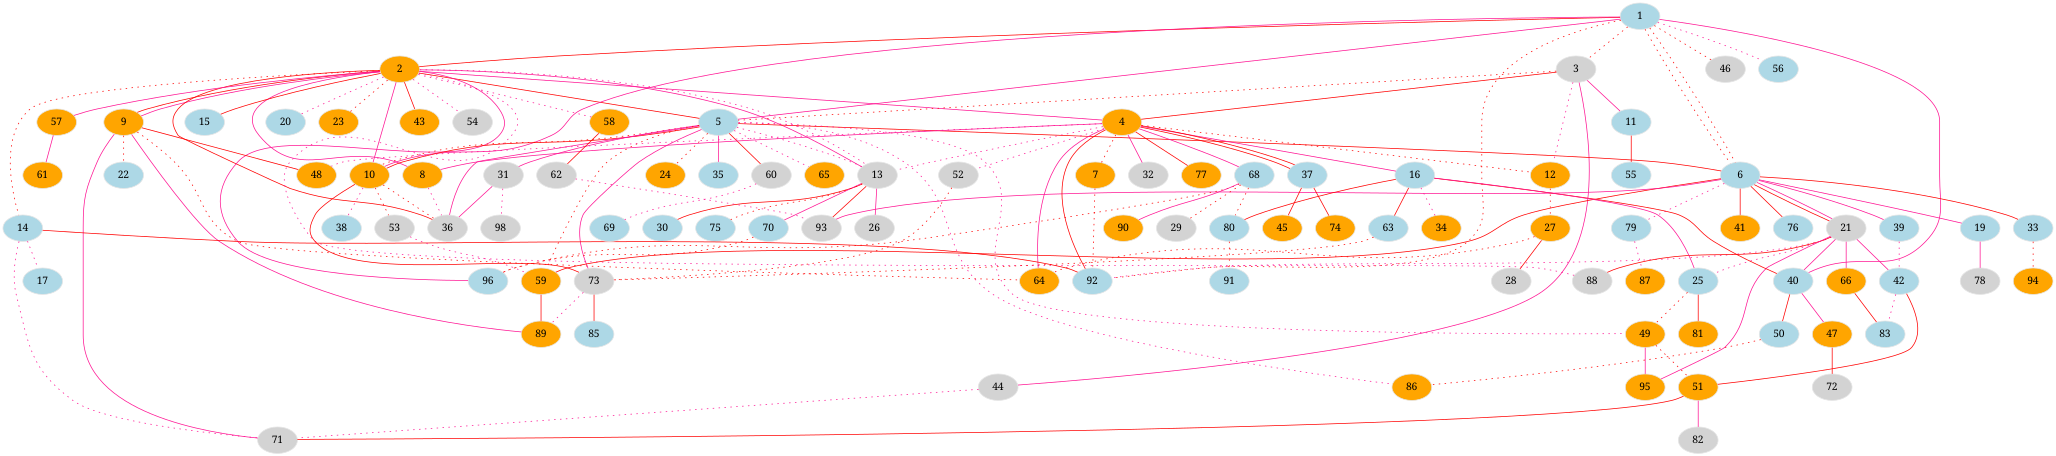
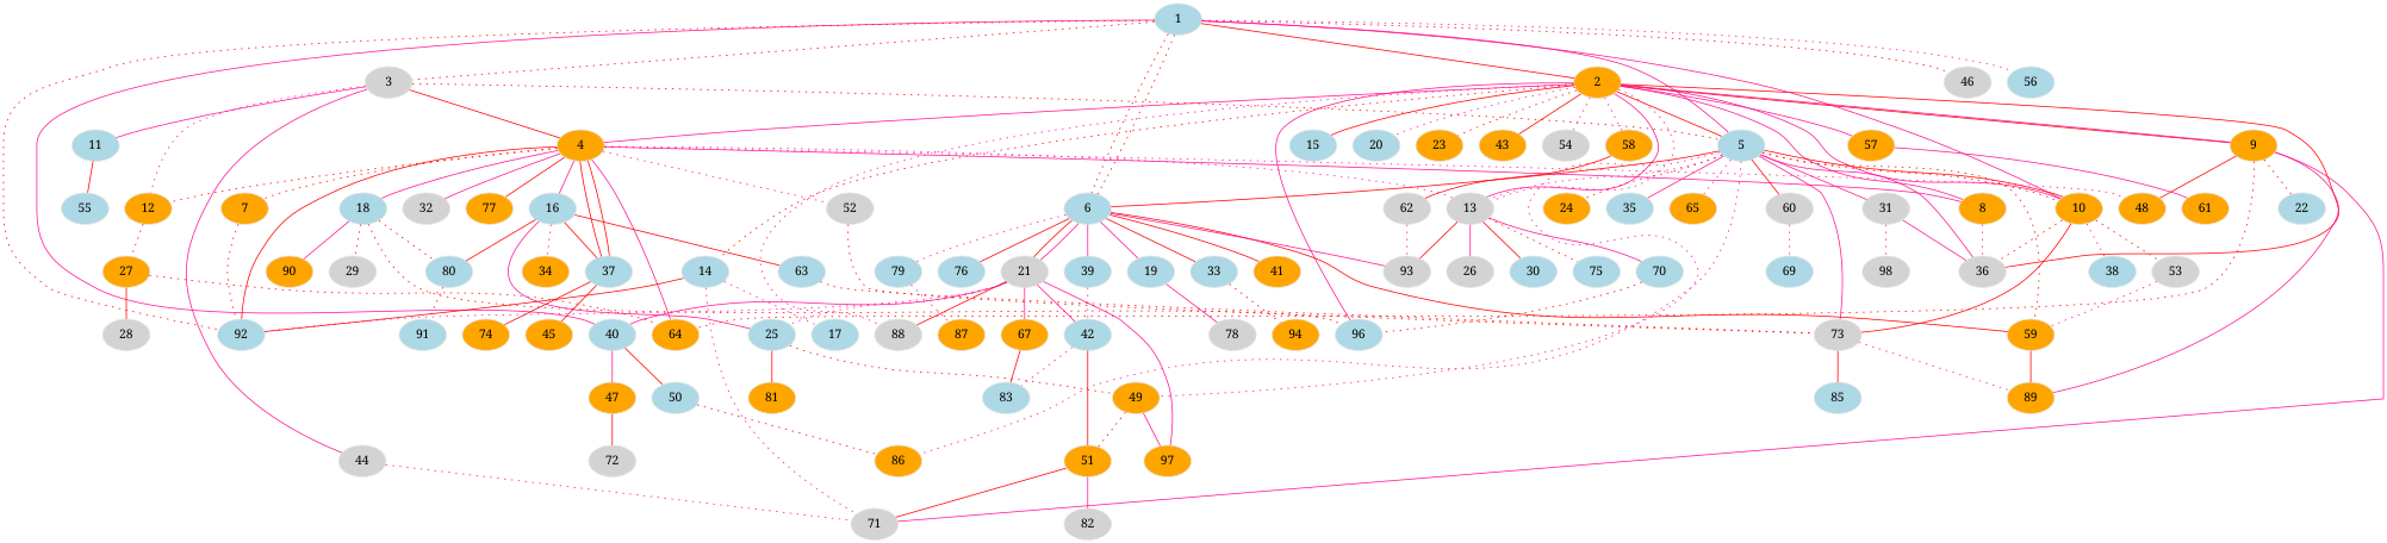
  graph {
    fontname="Noto Serif"
    node [color=gray90 fillcolor=lightblue fontname="Noto Serif" style=filled]
    edge [color=red fontname="Noto Serif" style=solid]
    2 [fillcolor=orange]
    1
    3 [fillcolor=lightgrey]
    5
    6
    10 [fillcolor=orange]
    40
    46 [fillcolor=lightgrey]
    56
    92
    4 [fillcolor=orange]
    8 [fillcolor=orange]
    9 [fillcolor=orange]
    13 [fillcolor=lightgrey]
    14
    15
    20
    23 [fillcolor=orange]
    36 [fillcolor=lightgrey]
    43 [fillcolor=orange]
    54 [fillcolor=lightgrey]
    57 [fillcolor=orange]
    58 [fillcolor=orange]
    88 [fillcolor=lightgrey]
    96
    11
    12 [fillcolor=orange]
    44 [fillcolor=lightgrey]
    24 [fillcolor=orange]
    31 [fillcolor=lightgrey]
    35
    49 [fillcolor=orange]
    59 [fillcolor=orange]
    60 [fillcolor=lightgrey]
    65 [fillcolor=orange]
    73 [fillcolor=lightgrey]
    86 [fillcolor=orange]
    19
    21 [fillcolor=lightgrey]
    33
    39
    41 [fillcolor=orange]
    76
    79
    93 [fillcolor=lightgrey]
    38
    53 [fillcolor=lightgrey]
    47 [fillcolor=orange]
    50
    7 [fillcolor=orange]
    16
-   18 [label=68]
+   18
    32 [fillcolor=lightgrey]
    37
    48 [fillcolor=orange]
    52 [fillcolor=lightgrey]
    64 [fillcolor=orange]
    77 [fillcolor=orange]
    22
    71 [fillcolor=lightgrey]
    89 [fillcolor=orange]
    26 [fillcolor=lightgrey]
    30
    70
    75
    17
    61 [fillcolor=orange]
    62 [fillcolor=lightgrey]
    55
    27 [fillcolor=orange]
    25
    34 [fillcolor=orange]
    63
    80
    29 [fillcolor=lightgrey]
    90 [fillcolor=orange]
    45 [fillcolor=orange]
    74 [fillcolor=orange]
    n79 [fillcolor=lightgrey label=98]
-   95 [fillcolor=orange]
+   95 [fillcolor=orange label=97]
    51 [fillcolor=orange]
    69
    85
    78 [fillcolor=lightgrey]
    42
-   66 [fillcolor=orange]
+   66 [fillcolor=orange label=67]
    94 [fillcolor=orange]
    87 [fillcolor=orange]
    28 [fillcolor=lightgrey]
    81 [fillcolor=orange]
    91
    83
    72 [fillcolor=lightgrey]
    82 [fillcolor=lightgrey]
    2 -- 5
    2 -- 10 [color=deeppink]
    2 -- 4 [color=deeppink]
    2 -- 8 [color=deeppink]
    2 -- 9
    2 -- 9 [color=deeppink]
    2 -- 13 [color=deeppink]
    2 -- 13 [color=deeppink style=dotted]
    2 -- 14 [style=dotted]
    2 -- 15
    2 -- 20 [color=deeppink style=dotted]
    2 -- 23 [style=dotted]
    2 -- 36
    2 -- 43
    2 -- 54 [color=deeppink style=dotted]
    2 -- 57 [color=deeppink]
    2 -- 58 [color=deeppink style=dotted]
    2 -- 88 [color=deeppink style=dotted]
    2 -- 96 [color=deeppink]
    1 -- 2
    1 -- 3 [style=dotted]
    1 -- 5 [color=deeppink]
    1 -- 6 [style=dotted]
    1 -- 6 [style=dotted]
    1 -- 10 [color=deeppink]
    1 -- 40 [color=deeppink]
    1 -- 46 [style=dotted]
    1 -- 56 [color=deeppink style=dotted]
    1 -- 92 [style=dotted]
    3 -- 5 [style=dotted]
    3 -- 4
    3 -- 11 [color=deeppink]
    3 -- 12 [color=deeppink style=dotted]
    3 -- 44 [color=deeppink]
    5 -- 6
    5 -- 10 [style=dotted]
    5 -- 10
    5 -- 13 [color=deeppink style=dotted]
    5 -- 36 [color=deeppink]
    5 -- 24 [style=dotted]
    5 -- 31 [color=deeppink]
    5 -- 35 [color=deeppink]
    5 -- 49 [color=deeppink style=dotted]
    5 -- 59 [style=dotted]
    5 -- 60
    5 -- 65 [color=deeppink style=dotted]
    5 -- 73 [color=deeppink]
    5 -- 86 [color=deeppink style=dotted]
    6 -- 59
    6 -- 19 [color=deeppink]
    6 -- 21
    6 -- 21 [color=deeppink]
    6 -- 33
    6 -- 39 [color=deeppink]
    6 -- 41
    6 -- 76
    6 -- 79 [color=deeppink style=dotted]
    6 -- 93 [color=deeppink]
    10 -- 36 [style=dotted]
    10 -- 73
    10 -- 38 [color=deeppink style=dotted]
    10 -- 53 [style=dotted]
    40 -- 47 [color=deeppink]
    40 -- 50
    4 -- 92
    4 -- 8 [color=deeppink]
    4 -- 13 [color=deeppink style=dotted]
    4 -- 12 [style=dotted]
    4 -- 7 [style=dotted]
    4 -- 16 [color=deeppink]
    4 -- 18 [color=deeppink]
    4 -- 32 [color=deeppink]
    4 -- 37
    4 -- 37
    4 -- 48 [color=deeppink style=dotted]
    4 -- 52 [color=deeppink style=dotted]
    4 -- 64 [color=deeppink]
    4 -- 77
    8 -- 36 [color=deeppink style=dotted]
    9 -- 48
    9 -- 64 [style=dotted]
    9 -- 22 [style=dotted]
    9 -- 71 [color=deeppink]
    9 -- 89 [color=deeppink]
    13 -- 93
    13 -- 26 [color=deeppink]
    13 -- 30
    13 -- 70 [color=deeppink]
    13 -- 75 [style=dotted]
    14 -- 92
    14 -- 71 [color=deeppink style=dotted]
    14 -- 17 [color=deeppink style=dotted]
    57 -- 61 [color=deeppink]
    58 -- 62
    11 -- 55
    12 -- 27 [style=dotted]
    44 -- 71 [color=deeppink style=dotted]
    31 -- 36 [color=deeppink]
    31 -- n79 [color=deeppink style=dotted]
    49 -- 95 [color=deeppink]
    49 -- 51 [style=dotted]
    59 -- 89
    60 -- 69 [color=deeppink style=dotted]
    73 -- 89 [color=deeppink style=dotted]
    73 -- 85
    19 -- 78 [color=deeppink]
    21 -- 40 [color=deeppink]
    21 -- 92 [color=deeppink style=dotted]
    21 -- 88
    21 -- 25 [color=deeppink style=dotted]
    21 -- 95 [color=deeppink]
    21 -- 42 [color=deeppink]
    21 -- 66 [color=deeppink]
    33 -- 94 [style=dotted]
    39 -- 42 [color=deeppink style=dotted]
    79 -- 87 [color=deeppink style=dotted]
    53 -- 59 [color=deeppink style=dotted]
    47 -- 72
    50 -- 86 [style=dotted]
    7 -- 92 [style=dotted]
-   16 -- 40
+   16 -- 37
    16 -- 25 [color=deeppink]
    16 -- 34 [color=deeppink style=dotted]
    16 -- 63
    16 -- 80
    18 -- 96 [style=dotted]
    18 -- 80 [style=dotted]
    18 -- 29 [style=dotted]
    18 -- 90 [color=deeppink]
    37 -- 45
    37 -- 74
    52 -- 73 [style=dotted]
    70 -- 96 [style=dotted]
    62 -- 93 [color=deeppink style=dotted]
    27 -- 64 [style=dotted]
    27 -- 28
    25 -- 49 [style=dotted]
    25 -- 81
    63 -- 73 [style=dotted]
    80 -- 91 [style=dotted]
    51 -- 71
    51 -- 82 [color=deeppink]
    42 -- 51
    42 -- 83 [color=deeppink style=dotted]
    66 -- 83
  }
